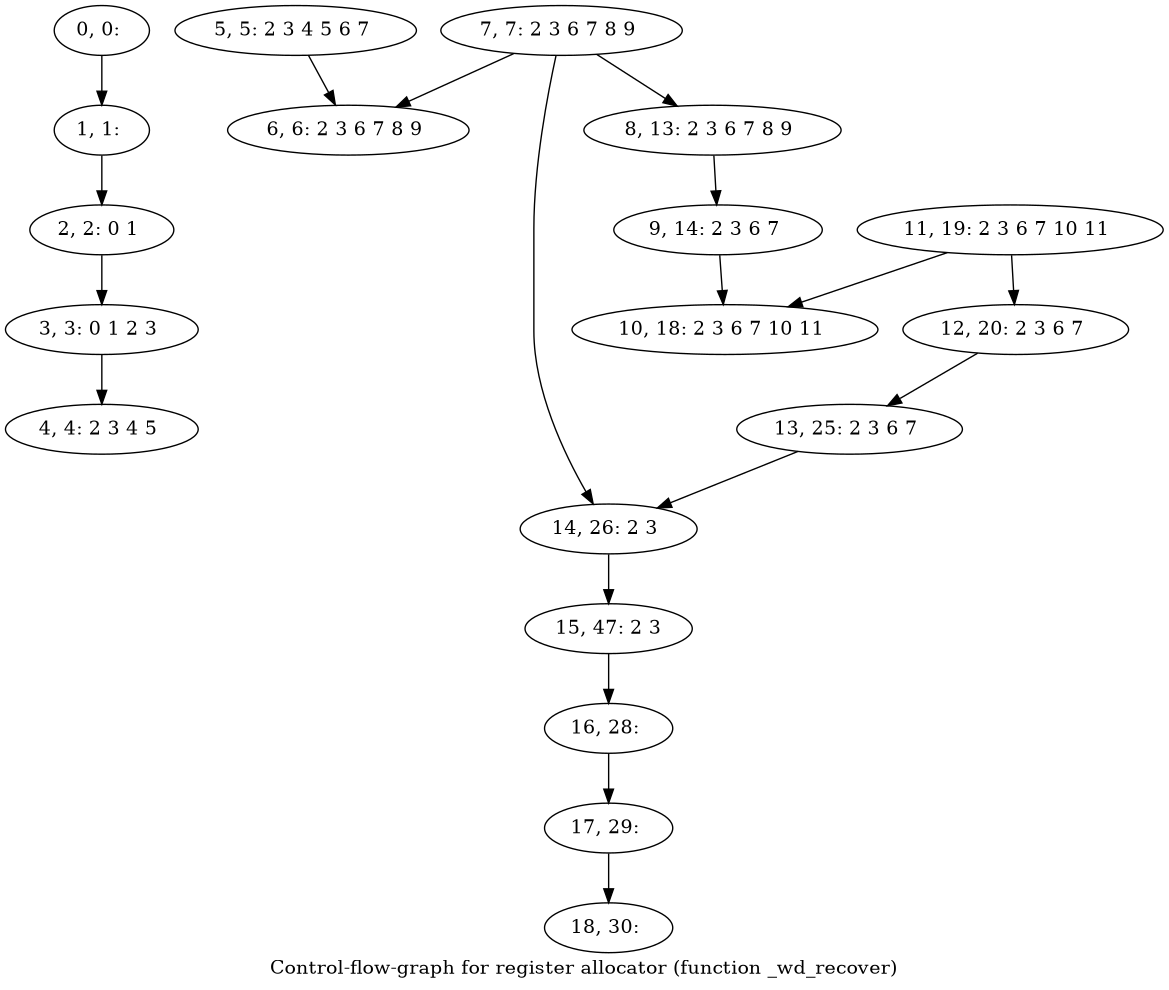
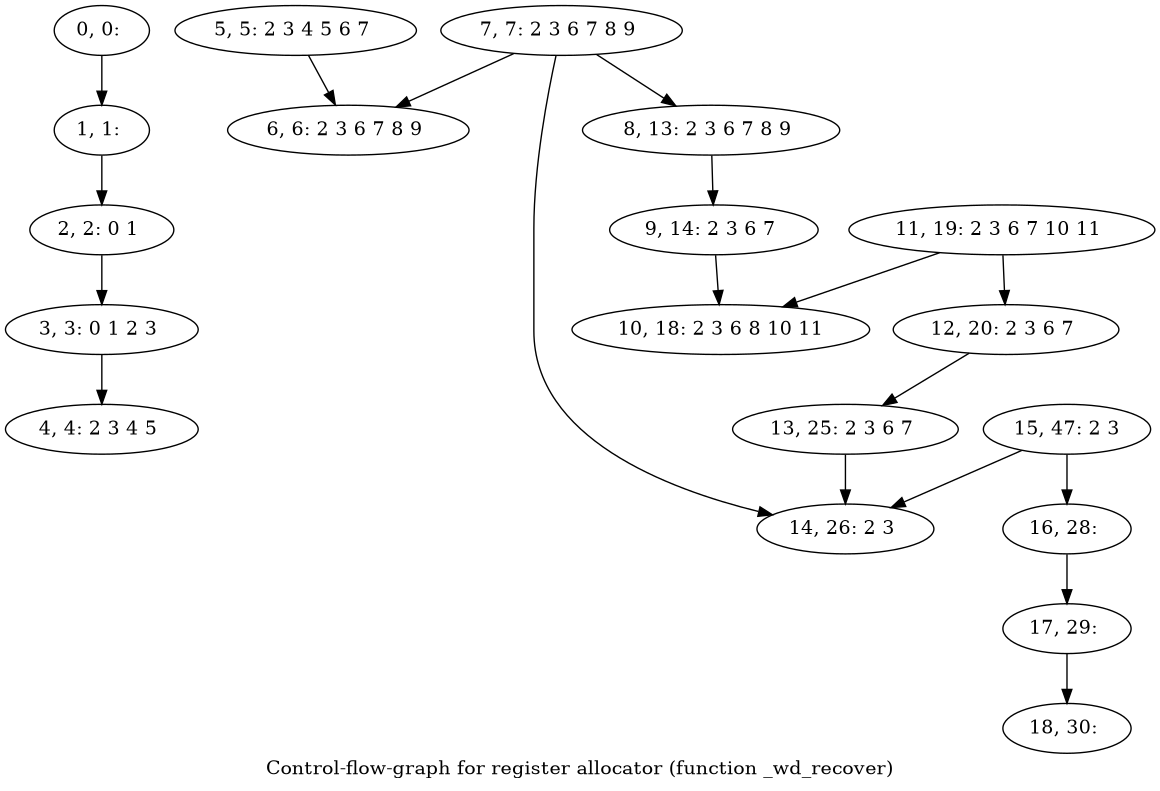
  digraph {
    label="Control-flow-graph for register allocator (function _wd_recover)"
    n1 [label="0, 0: "]
    n2 [label="1, 1: "]
    n3 [label="2, 2: 0 1 "]
    n4 [label="3, 3: 0 1 2 3 "]
    n5 [label="4, 4: 2 3 4 5 "]
    n6 [label="5, 5: 2 3 4 5 6 7 "]
    n7 [label="6, 6: 2 3 6 7 8 9 "]
    n8 [label="7, 7: 2 3 6 7 8 9 "]
    n9 [label="8, 13: 2 3 6 7 8 9 "]
    n10 [label="14, 26: 2 3 "]
    n11 [label="9, 14: 2 3 6 7 "]
    n12 [label="15, 47: 2 3"]
-   n13 [label="10, 18: 2 3 6 7 10 11 "]
+   n13 [label="10, 18: 2 3 6 8 10 11"]
    n14 [label="11, 19: 2 3 6 7 10 11 "]
    n15 [label="12, 20: 2 3 6 7 "]
    n16 [label="13, 25: 2 3 6 7 "]
    n17 [label="16, 28: "]
    n18 [label="17, 29: "]
    n19 [label="18, 30: "]
    n1 -> n2
    n2 -> n3
    n3 -> n4
    n4 -> n5
    n6 -> n7
    n8 -> n7
    n8 -> n9
    n8 -> n10
    n9 -> n11
-   n10 -> n12
+   n12 -> n10
    n11 -> n13
    n12 -> n17
    n14 -> n13
    n14 -> n15
    n15 -> n16
    n16 -> n10
    n17 -> n18
    n18 -> n19
  }
